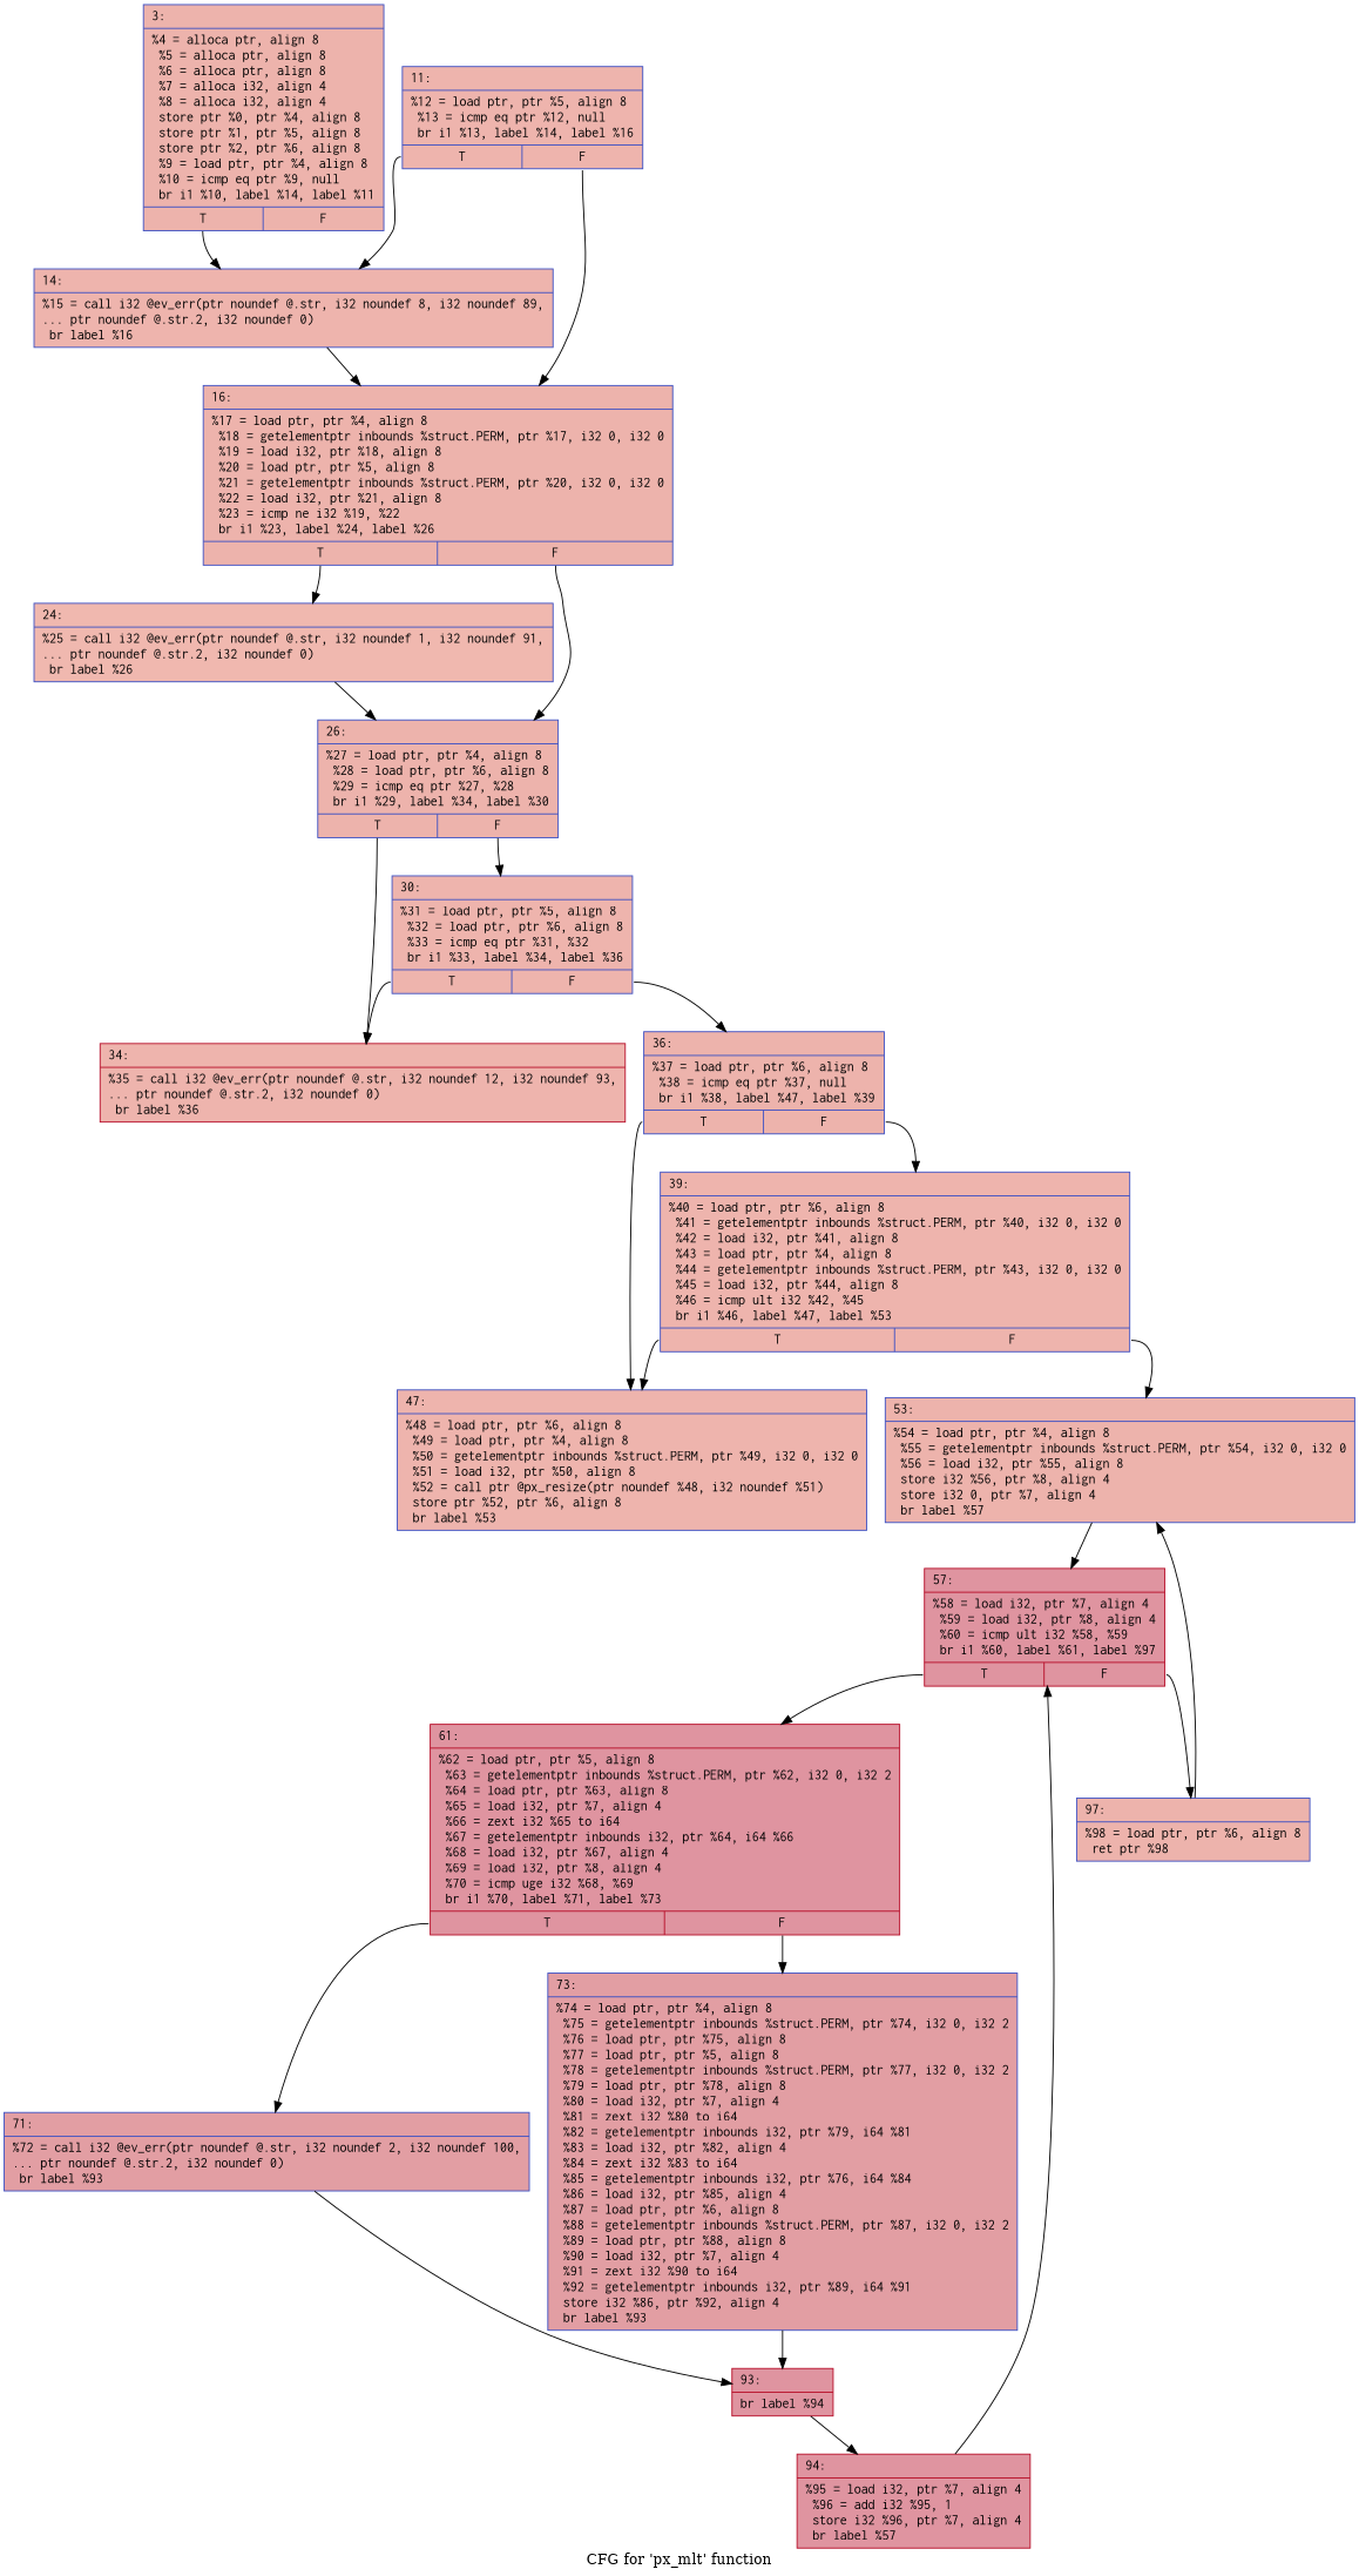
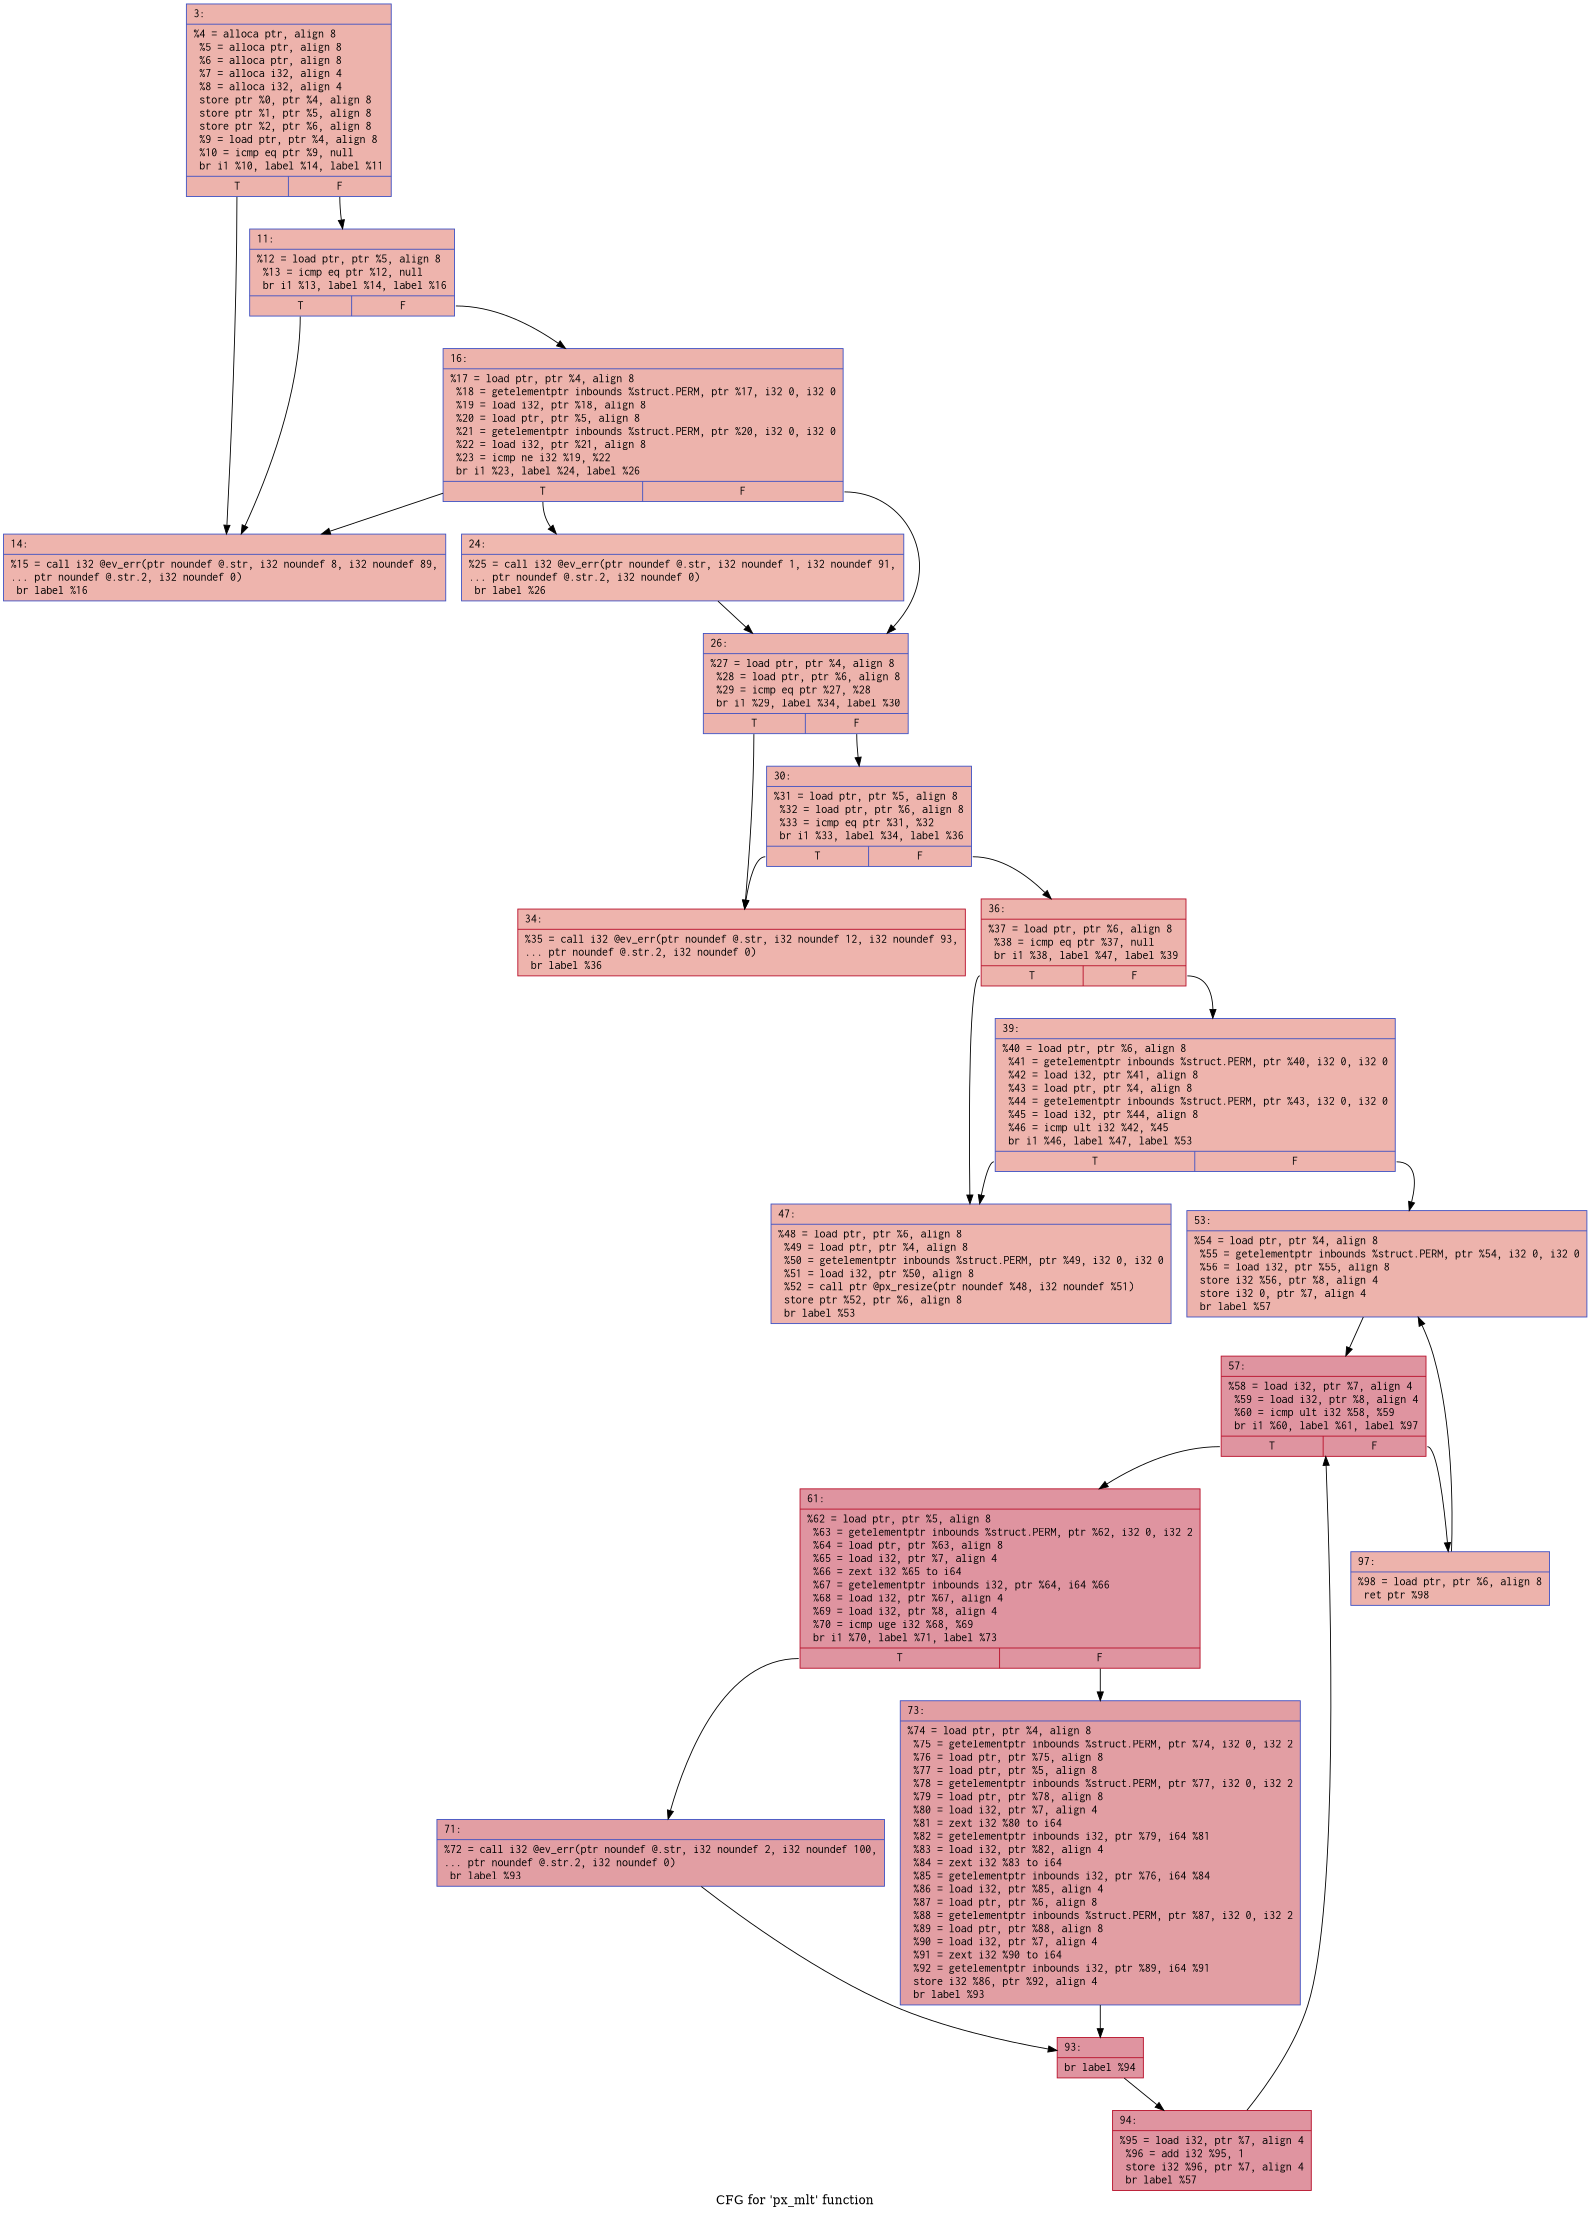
  digraph {
    label="CFG for 'px_mlt' function"
    node [color="#3d50c3ff" fillcolor="#d6524470" fontname=Courier shape=record style=filled]
    edge [tailport=s0]
    n1 [label="{3:\l|  %4 = alloca ptr, align 8\l  %5 = alloca ptr, align 8\l  %6 = alloca ptr, align 8\l  %7 = alloca i32, align 4\l  %8 = alloca i32, align 4\l  store ptr %0, ptr %4, align 8\l  store ptr %1, ptr %5, align 8\l  store ptr %2, ptr %6, align 8\l  %9 = load ptr, ptr %4, align 8\l  %10 = icmp eq ptr %9, null\l  br i1 %10, label %14, label %11\l|{<s0>T|<s1>F}}"]
    n2 [fillcolor="#d8564670" label="{14:\l|  %15 = call i32 @ev_err(ptr noundef @.str, i32 noundef 8, i32 noundef 89,\l... ptr noundef @.str.2, i32 noundef 0)\l  br label %16\l}"]
    n3 [fillcolor="#d8564670" label="{11:\l|  %12 = load ptr, ptr %5, align 8\l  %13 = icmp eq ptr %12, null\l  br i1 %13, label %14, label %16\l|{<s0>T|<s1>F}}"]
    n4 [label="{16:\l|  %17 = load ptr, ptr %4, align 8\l  %18 = getelementptr inbounds %struct.PERM, ptr %17, i32 0, i32 0\l  %19 = load i32, ptr %18, align 8\l  %20 = load ptr, ptr %5, align 8\l  %21 = getelementptr inbounds %struct.PERM, ptr %20, i32 0, i32 0\l  %22 = load i32, ptr %21, align 8\l  %23 = icmp ne i32 %19, %22\l  br i1 %23, label %24, label %26\l|{<s0>T|<s1>F}}"]
    n5 [fillcolor="#dc5d4a70" label="{24:\l|  %25 = call i32 @ev_err(ptr noundef @.str, i32 noundef 1, i32 noundef 91,\l... ptr noundef @.str.2, i32 noundef 0)\l  br label %26\l}"]
    n6 [label="{26:\l|  %27 = load ptr, ptr %4, align 8\l  %28 = load ptr, ptr %6, align 8\l  %29 = icmp eq ptr %27, %28\l  br i1 %29, label %34, label %30\l|{<s0>T|<s1>F}}"]
    n7 [color="#b70d28ff" fillcolor="#d8564670" label="{34:\l|  %35 = call i32 @ev_err(ptr noundef @.str, i32 noundef 12, i32 noundef 93,\l... ptr noundef @.str.2, i32 noundef 0)\l  br label %36\l}"]
    n8 [fillcolor="#d8564670" label="{30:\l|  %31 = load ptr, ptr %5, align 8\l  %32 = load ptr, ptr %6, align 8\l  %33 = icmp eq ptr %31, %32\l  br i1 %33, label %34, label %36\l|{<s0>T|<s1>F}}"]
-   n9 [label="{36:\l|  %37 = load ptr, ptr %6, align 8\l  %38 = icmp eq ptr %37, null\l  br i1 %38, label %47, label %39\l|{<s0>T|<s1>F}}"]
+   n9 [color="#b70d28ff" label="{36:\l|  %37 = load ptr, ptr %6, align 8\l  %38 = icmp eq ptr %37, null\l  br i1 %38, label %47, label %39\l|{<s0>T|<s1>F}}"]
    n10 [fillcolor="#d8564670" label="{47:\l|  %48 = load ptr, ptr %6, align 8\l  %49 = load ptr, ptr %4, align 8\l  %50 = getelementptr inbounds %struct.PERM, ptr %49, i32 0, i32 0\l  %51 = load i32, ptr %50, align 8\l  %52 = call ptr @px_resize(ptr noundef %48, i32 noundef %51)\l  store ptr %52, ptr %6, align 8\l  br label %53\l}"]
    n11 [fillcolor="#d8564670" label="{39:\l|  %40 = load ptr, ptr %6, align 8\l  %41 = getelementptr inbounds %struct.PERM, ptr %40, i32 0, i32 0\l  %42 = load i32, ptr %41, align 8\l  %43 = load ptr, ptr %4, align 8\l  %44 = getelementptr inbounds %struct.PERM, ptr %43, i32 0, i32 0\l  %45 = load i32, ptr %44, align 8\l  %46 = icmp ult i32 %42, %45\l  br i1 %46, label %47, label %53\l|{<s0>T|<s1>F}}"]
    n12 [label="{53:\l|  %54 = load ptr, ptr %4, align 8\l  %55 = getelementptr inbounds %struct.PERM, ptr %54, i32 0, i32 0\l  %56 = load i32, ptr %55, align 8\l  store i32 %56, ptr %8, align 4\l  store i32 0, ptr %7, align 4\l  br label %57\l}"]
    n13 [color="#b70d28ff" fillcolor="#b70d2870" label="{57:\l|  %58 = load i32, ptr %7, align 4\l  %59 = load i32, ptr %8, align 4\l  %60 = icmp ult i32 %58, %59\l  br i1 %60, label %61, label %97\l|{<s0>T|<s1>F}}"]
    n14 [color="#b70d28ff" fillcolor="#b70d2870" label="{61:\l|  %62 = load ptr, ptr %5, align 8\l  %63 = getelementptr inbounds %struct.PERM, ptr %62, i32 0, i32 2\l  %64 = load ptr, ptr %63, align 8\l  %65 = load i32, ptr %7, align 4\l  %66 = zext i32 %65 to i64\l  %67 = getelementptr inbounds i32, ptr %64, i64 %66\l  %68 = load i32, ptr %67, align 4\l  %69 = load i32, ptr %8, align 4\l  %70 = icmp uge i32 %68, %69\l  br i1 %70, label %71, label %73\l|{<s0>T|<s1>F}}"]
    n15 [label="{97:\l|  %98 = load ptr, ptr %6, align 8\l  ret ptr %98\l}"]
    n16 [fillcolor="#be242e70" label="{71:\l|  %72 = call i32 @ev_err(ptr noundef @.str, i32 noundef 2, i32 noundef 100,\l... ptr noundef @.str.2, i32 noundef 0)\l  br label %93\l}"]
    n17 [fillcolor="#be242e70" label="{73:\l|  %74 = load ptr, ptr %4, align 8\l  %75 = getelementptr inbounds %struct.PERM, ptr %74, i32 0, i32 2\l  %76 = load ptr, ptr %75, align 8\l  %77 = load ptr, ptr %5, align 8\l  %78 = getelementptr inbounds %struct.PERM, ptr %77, i32 0, i32 2\l  %79 = load ptr, ptr %78, align 8\l  %80 = load i32, ptr %7, align 4\l  %81 = zext i32 %80 to i64\l  %82 = getelementptr inbounds i32, ptr %79, i64 %81\l  %83 = load i32, ptr %82, align 4\l  %84 = zext i32 %83 to i64\l  %85 = getelementptr inbounds i32, ptr %76, i64 %84\l  %86 = load i32, ptr %85, align 4\l  %87 = load ptr, ptr %6, align 8\l  %88 = getelementptr inbounds %struct.PERM, ptr %87, i32 0, i32 2\l  %89 = load ptr, ptr %88, align 8\l  %90 = load i32, ptr %7, align 4\l  %91 = zext i32 %90 to i64\l  %92 = getelementptr inbounds i32, ptr %89, i64 %91\l  store i32 %86, ptr %92, align 4\l  br label %93\l}"]
    n18 [color="#b70d28ff" fillcolor="#b70d2870" label="{93:\l|  br label %94\l}"]
    n19 [color="#b70d28ff" fillcolor="#b70d2870" label="{94:\l|  %95 = load i32, ptr %7, align 4\l  %96 = add i32 %95, 1\l  store i32 %96, ptr %7, align 4\l  br label %57\l}"]
    n1 -> n2
-   n2 -> n4 [tailport=""]
+   n1 -> n3 [tailport=s1]
+   n4 -> n2 [tailport=""]
    n3 -> n2
    n3 -> n4 [tailport=s1]
    n4 -> n5
    n4 -> n6 [tailport=s1]
    n5 -> n6 [tailport=""]
    n6 -> n7
    n6 -> n8 [tailport=s1]
    n8 -> n7
    n8 -> n9 [tailport=s1]
    n9 -> n10
    n9 -> n11 [tailport=s1]
    n11 -> n10
    n11 -> n12 [tailport=s1]
    n12 -> n13 [tailport=""]
    n13 -> n14
    n13 -> n15 [tailport=s1]
    n14 -> n16
    n14 -> n17 [tailport=s1]
    n15 -> n12 [tailport=""]
    n16 -> n18 [tailport=""]
    n17 -> n18 [tailport=""]
    n18 -> n19 [tailport=""]
    n19 -> n13 [tailport=""]
  }
